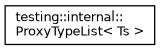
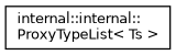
  digraph {
    rankdir=LR
-   n1 [color=black fillcolor=white fontname=Helvetica fontsize=10 height=0.2 label="testing::internal::\lProxyTypeList\< Ts \>" shape=record style=filled width=0.4]
+   n1 [color=black fillcolor=white fontname=Helvetica fontsize=10 height=0.2 label="internal::internal::\lProxyTypeList\< Ts \>" shape=record style=filled width=0.4]
  }
